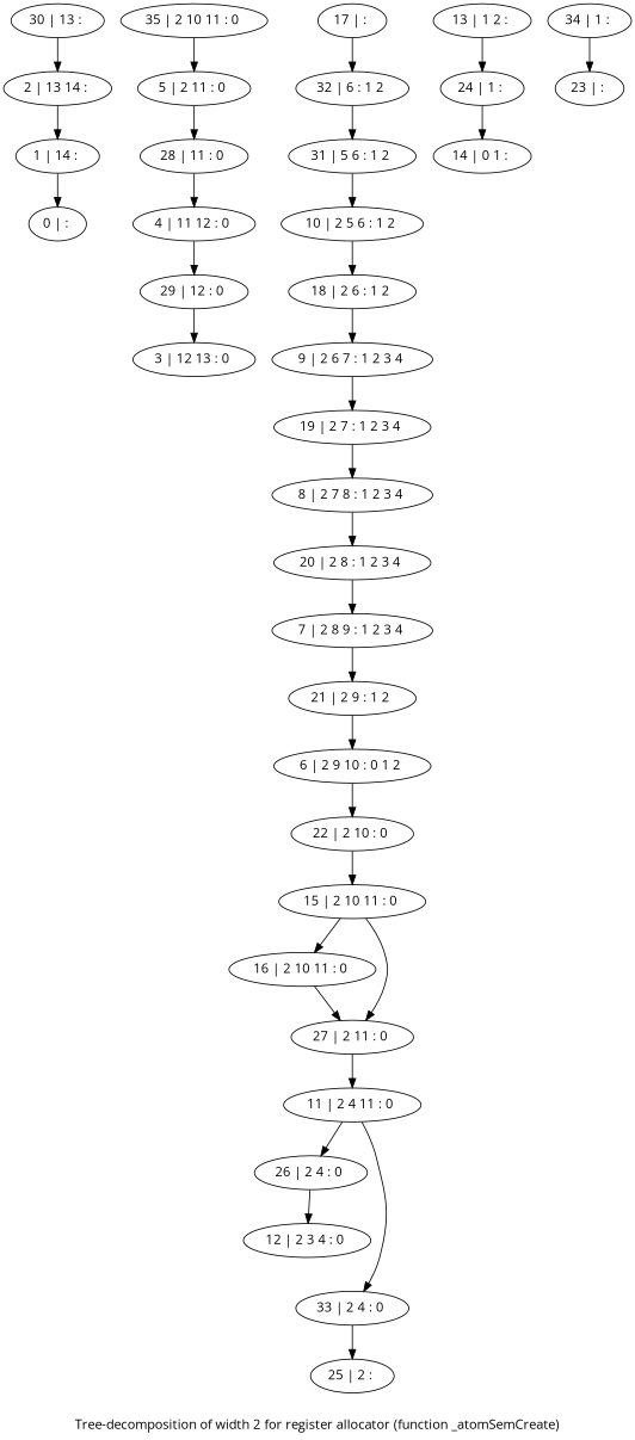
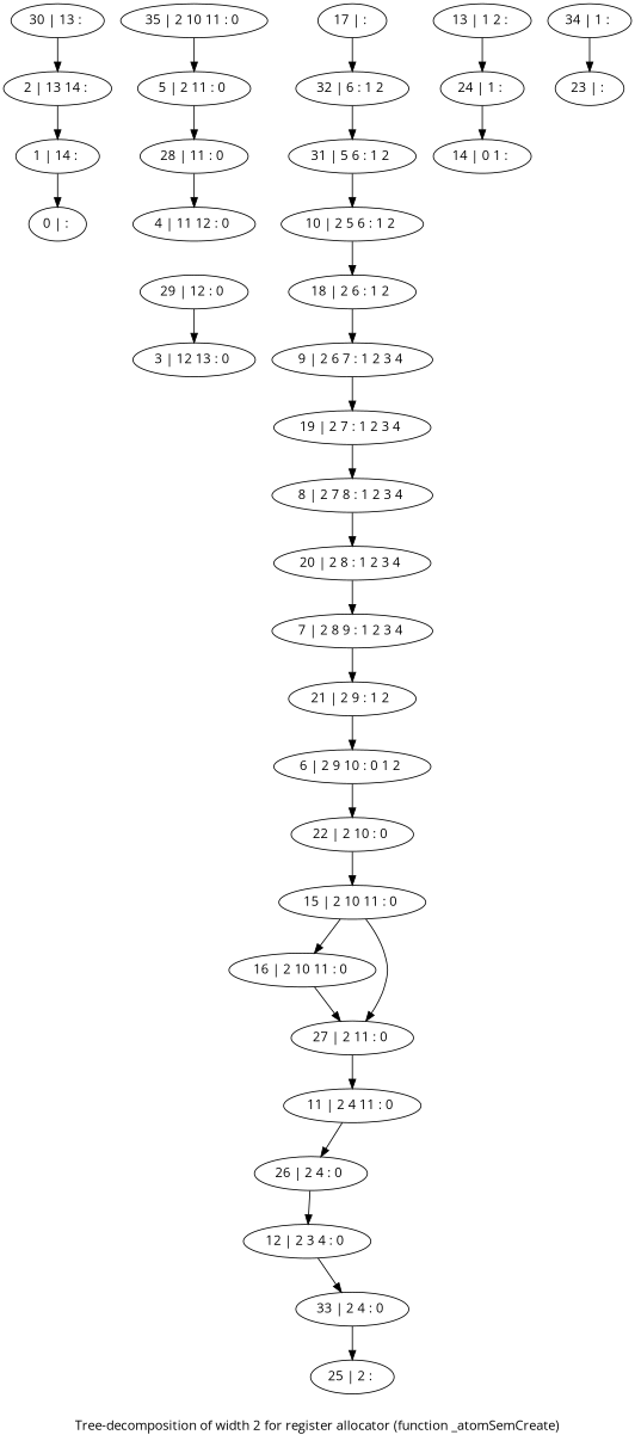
  digraph {
    fontname="Open Sans"
    label="Tree-decomposition of width 2 for register allocator (function _atomSemCreate)"
    node [fontname="Open Sans"]
    edge [fontname="Open Sans"]
    n1 [label="0 | : "]
    n2 [label="1 | 14 : "]
    n3 [label="2 | 13 14 : "]
    n4 [label="3 | 12 13 : 0 "]
    n5 [label="30 | 13 : "]
    n6 [label="4 | 11 12 : 0 "]
    n7 [label="29 | 12 : 0 "]
    n8 [label="5 | 2 11 : 0 "]
    n9 [label="28 | 11 : 0 "]
    n10 [label="6 | 2 9 10 : 0 1 2 "]
    n11 [label="22 | 2 10 : 0 "]
    n12 [label="15 | 2 10 11 : 0 "]
    n13 [label="7 | 2 8 9 : 1 2 3 4 "]
    n14 [label="21 | 2 9 : 1 2 "]
    n15 [label="8 | 2 7 8 : 1 2 3 4 "]
    n16 [label="20 | 2 8 : 1 2 3 4 "]
    n17 [label="9 | 2 6 7 : 1 2 3 4 "]
    n18 [label="19 | 2 7 : 1 2 3 4 "]
    n19 [label="10 | 2 5 6 : 1 2 "]
    n20 [label="18 | 2 6 : 1 2 "]
    n21 [label="11 | 2 4 11 : 0 "]
    n22 [label="26 | 2 4 : 0 "]
    n23 [label="12 | 2 3 4 : 0 "]
    n24 [label="33 | 2 4 : 0 "]
    n25 [label="25 | 2 : "]
    n26 [label="13 | 1 2 : "]
    n27 [label="24 | 1 : "]
    n28 [label="14 | 0 1 : "]
    n29 [label="34 | 1 : "]
    n30 [label="23 | : "]
    n31 [label="16 | 2 10 11 : 0 "]
    n32 [label="27 | 2 11 : 0 "]
    n33 [label="35 | 2 10 11 : 0 "]
    n34 [label="17 | : "]
    n35 [label="32 | 6 : 1 2 "]
    n36 [label="31 | 5 6 : 1 2 "]
    n2 -> n1
    n3 -> n2
    n5 -> n3
-   n6 -> n7
    n7 -> n4
    n8 -> n9
    n9 -> n6
    n10 -> n11
    n11 -> n12
    n12 -> n31
    n12 -> n32
    n13 -> n14
    n14 -> n10
    n15 -> n16
    n16 -> n13
    n17 -> n18
    n18 -> n15
    n19 -> n20
    n20 -> n17
    n21 -> n22
    n22 -> n23
-   n21 -> n24
+   n23 -> n24
    n24 -> n25
    n26 -> n27
    n27 -> n28
    n29 -> n30
    n31 -> n32
    n32 -> n21
    n33 -> n8
    n34 -> n35
    n35 -> n36
    n36 -> n19
  }
